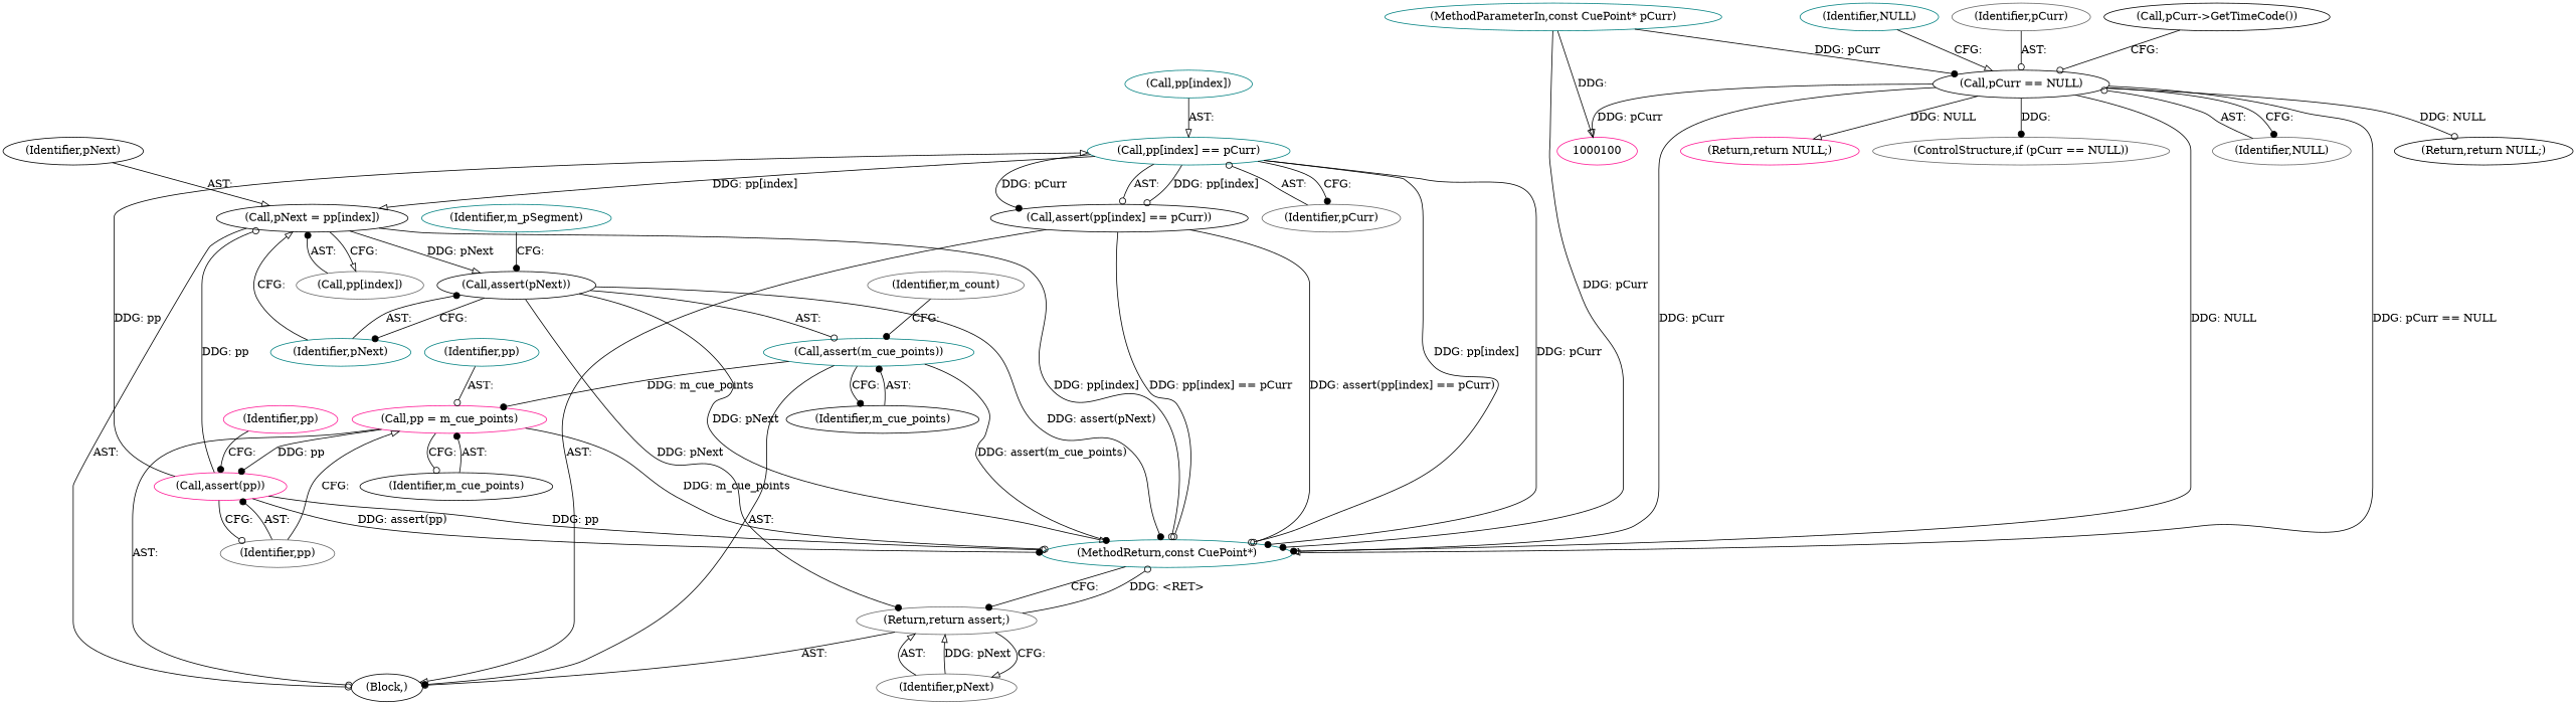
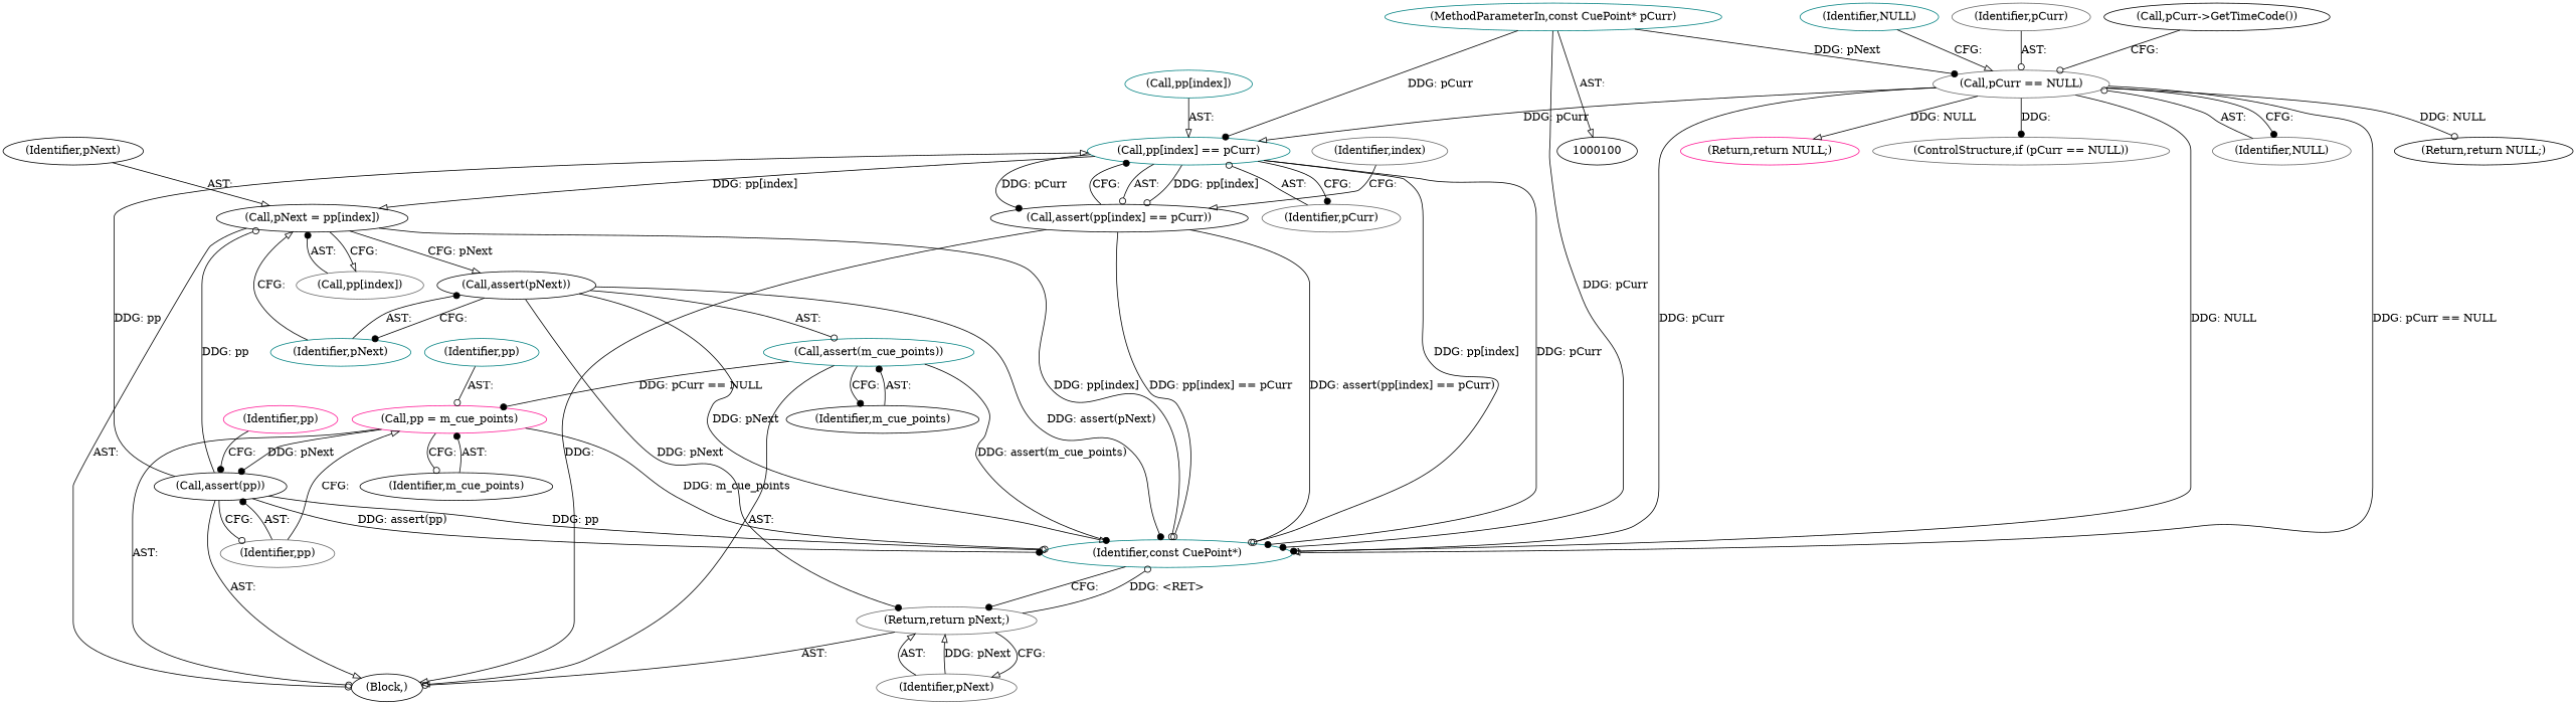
  digraph {
    node [color=black]
    edge [arrowhead=dot]
    n1 [color=teal label="(Call,pp[index] == pCurr)"]
    n2 [label="(Call,assert(pp[index] == pCurr))"]
    n3 [label="(Call,pNext = pp[index])"]
    n4 [color=gray40 label="(Identifier,pCurr)"]
-   n5 [color=teal label="(MethodReturn,const CuePoint*)"]
+   n5 [color=teal label="(Identifier,const CuePoint*)"]
    n6 [label="(Block,)"]
    n7 [label="(Call,assert(pNext))"]
    n8 [color=gray40 label="(Call,pp[index])"]
-   n9 [color=gray40 label="(Return,return assert;)"]
-   n10 [color=deeppink label="(Call,assert(pp))"]
+   n9 [color=gray40 label="(Return,return pNext;)"]
+   n10 [label="(Call,assert(pp))"]
    n11 [color=gray40 label="(Identifier,pp)"]
    n12 [color=deeppink label="(Call,pp = m_cue_points)"]
    n13 [label="(Identifier,m_cue_points)"]
    n14 [color=teal label="(Call,assert(m_cue_points))"]
    n15 [label="(Identifier,m_cue_points)"]
-   n16 [label="(Call,pCurr == NULL)"]
+   n16 [color=gray40 label="(Call,pCurr == NULL)"]
    n17 [label="(Return,return NULL;)"]
    n18 [color=gray40 label="(Identifier,NULL)"]
    n19 [color=deeppink label="(Return,return NULL;)"]
    n20 [color=gray40 label="(ControlStructure,if (pCurr == NULL))"]
    n21 [color=teal label="(MethodParameterIn,const CuePoint* pCurr)"]
-   1000100 [color=deeppink]
+   1000100
    n23 [color=teal label="(Identifier,pNext)"]
    n24 [color=gray40 label="(Identifier,pNext)"]
    n25 [color=teal label="(Identifier,NULL)"]
    n26 [color=gray40 label="(Identifier,pCurr)"]
-   n27 [color=teal label="(Identifier,m_pSegment)"]
    n28 [color=teal label="(Call,pp[index])"]
    n29 [label="(Identifier,pNext)"]
-   n30 [color=gray40 label="(Identifier,m_count)"]
+   n31 [color=gray40 label="(Identifier,index)"]
    n32 [label="(Call,pCurr->GetTimeCode())"]
    n33 [color=teal label="(Identifier,pp)"]
    n34 [color=deeppink label="(Identifier,pp)"]
    n1 -> n2 [arrowhead=odot label="AST: "]
    n1 -> n2 [arrowhead=odot label="DDG: pp[index]"]
    n1 -> n2 [label="DDG: pCurr"]
    n1 -> n3 [arrowhead=onormal label="DDG: pp[index]"]
    n1 -> n4 [label="CFG: "]
    n1 -> n5 [arrowhead=odot label="DDG: pp[index]"]
    n1 -> n5 [label="DDG: pCurr"]
+   n2 -> n1 [label="CFG: "]
    n2 -> n5 [arrowhead=odot label="DDG: assert(pp[index] == pCurr)"]
    n2 -> n5 [arrowhead=odot label="DDG: pp[index] == pCurr"]
-   n2 -> n6 [arrowhead=onormal label="AST: "]
+   n2 -> n6 [arrowhead=onormal label="DDG: "]
    n3 -> n5 [arrowhead=odot label="DDG: pp[index]"]
    n3 -> n6 [arrowhead=odot label="AST: "]
-   n3 -> n7 [arrowhead=onormal label="DDG: pNext"]
+   n3 -> n7 [arrowhead=onormal label="CFG: pNext"]
    n3 -> n8 [arrowhead=onormal label="CFG: "]
    n4 -> n1 [arrowhead=odot label="AST: "]
    n5 -> n9 [label="CFG: "]
    n7 -> n5 [label="DDG: assert(pNext)"]
    n7 -> n5 [arrowhead=onormal label="DDG: pNext"]
    n7 -> n9 [label="DDG: pNext"]
    n7 -> n14 [arrowhead=odot label="AST: "]
    n7 -> n23 [label="CFG: "]
    n8 -> n3 [label="AST: "]
    n9 -> n5 [arrowhead=odot label="DDG: <RET>"]
    n9 -> n6 [arrowhead=odot label="AST: "]
    n9 -> n24 [arrowhead=onormal label="CFG: "]
    n10 -> n1 [arrowhead=onormal label="DDG: pp"]
    n10 -> n3 [arrowhead=odot label="DDG: pp"]
    n10 -> n5 [arrowhead=odot label="DDG: pp"]
    n10 -> n5 [label="DDG: assert(pp)"]
+   n10 -> n6 [arrowhead=onormal label="AST: "]
    n10 -> n11 [arrowhead=odot label="CFG: "]
    n11 -> n10 [label="AST: "]
    n11 -> n12 [arrowhead=onormal label="CFG: "]
    n12 -> n5 [arrowhead=odot label="DDG: m_cue_points"]
    n12 -> n6 [arrowhead=odot label="AST: "]
-   n12 -> n10 [label="DDG: pp"]
+   n12 -> n10 [label="DDG: pNext"]
    n12 -> n13 [arrowhead=odot label="CFG: "]
    n13 -> n12 [label="AST: "]
    n14 -> n5 [label="DDG: assert(m_cue_points)"]
-   n14 -> n6 [label="AST: "]
-   n14 -> n12 [label="DDG: m_cue_points"]
+   n14 -> n6 [arrowhead=onormal label="AST: "]
+   n14 -> n12 [label="DDG: pCurr == NULL"]
    n14 -> n15 [label="CFG: "]
    n15 -> n14 [label="AST: "]
-   n16 -> 1000100 [arrowhead=onormal label="DDG: pCurr"]
+   n16 -> n1 [arrowhead=onormal label="DDG: pCurr"]
    n16 -> n5 [arrowhead=onormal label="DDG: pCurr == NULL"]
    n16 -> n5 [arrowhead=onormal label="DDG: pCurr"]
    n16 -> n5 [label="DDG: NULL"]
    n16 -> n17 [arrowhead=odot label="DDG: NULL"]
    n16 -> n18 [label="CFG: "]
    n16 -> n19 [arrowhead=onormal label="DDG: NULL"]
    n16 -> n20 [label="DDG: "]
    n18 -> n16 [arrowhead=odot label="AST: "]
+   n21 -> n1 [label="DDG: pCurr"]
    n21 -> n5 [label="DDG: pCurr"]
-   n21 -> n16 [label="DDG: pCurr"]
-   n21 -> 1000100 [arrowhead=onormal label="DDG: "]
+   n21 -> n16 [label="DDG: pNext"]
+   n21 -> 1000100 [arrowhead=onormal label="AST: "]
    n23 -> n3 [arrowhead=onormal label="CFG: "]
    n23 -> n7 [label="AST: "]
    n24 -> n9 [arrowhead=onormal label="AST: "]
    n24 -> n9 [arrowhead=onormal label="DDG: pNext"]
    n25 -> n16 [arrowhead=onormal label="CFG: "]
    n26 -> n16 [arrowhead=odot label="AST: "]
-   n27 -> n7 [label="CFG: "]
    n28 -> n1 [arrowhead=onormal label="AST: "]
    n29 -> n3 [arrowhead=onormal label="AST: "]
-   n30 -> n14 [label="CFG: "]
+   n31 -> n2 [arrowhead=onormal label="CFG: "]
    n32 -> n16 [arrowhead=odot label="CFG: "]
    n33 -> n12 [arrowhead=odot label="AST: "]
    n34 -> n10 [label="CFG: "]
  }
